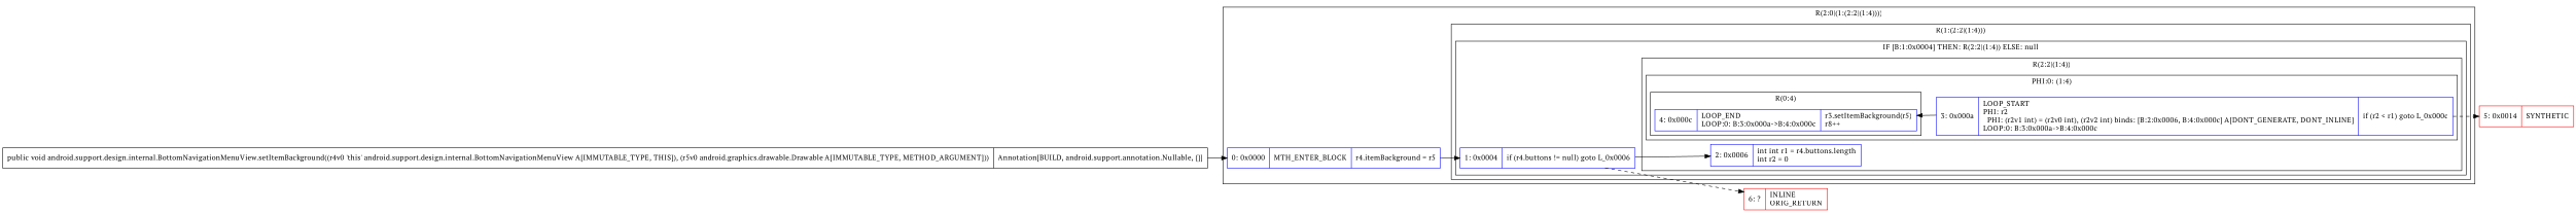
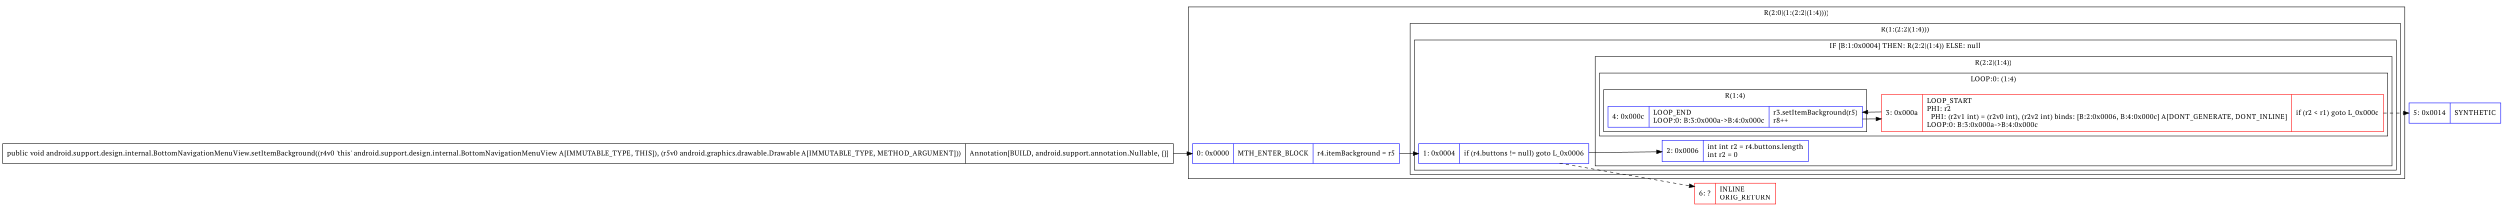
  digraph {
    fontname="PT Serif"
    rankdir=LR
    node [color=blue fontname="PT Serif" shape=record]
    edge [fontname="PT Serif"]
    n1 [label="{4\:\ 0x000c|LOOP_END\lLOOP:0: B:3:0x000a\-\>B:4:0x000c\l|r3.setItemBackground(r5)\lr8++\l}"]
-   n2 [label="{3\:\ 0x000a|LOOP_START\lPHI: r2 \l  PHI: (r2v1 int) = (r2v0 int), (r2v2 int) binds: [B:2:0x0006, B:4:0x000c] A[DONT_GENERATE, DONT_INLINE]\lLOOP:0: B:3:0x000a\-\>B:4:0x000c\l|if (r2 \< r1) goto L_0x000c\l}"]
-   n3 [label="{2\:\ 0x0006|int int r1 = r4.buttons.length\lint r2 = 0\l}"]
+   n2 [color=red label="{3\:\ 0x000a|LOOP_START\lPHI: r2 \l  PHI: (r2v1 int) = (r2v0 int), (r2v2 int) binds: [B:2:0x0006, B:4:0x000c] A[DONT_GENERATE, DONT_INLINE]\lLOOP:0: B:3:0x000a\-\>B:4:0x000c\l|if (r2 \< r1) goto L_0x000c\l}"]
+   n3 [label="{2\:\ 0x0006|int int r2 = r4.buttons.length\lint r2 = 0\l}"]
    n4 [label="{1\:\ 0x0004|if (r4.buttons != null) goto L_0x0006\l}"]
    n5 [label="{0\:\ 0x0000|MTH_ENTER_BLOCK\l|r4.itemBackground = r5\l}"]
-   n6 [color=red label="{5\:\ 0x0014|SYNTHETIC\l}"]
+   n6 [label="{5\:\ 0x0014|SYNTHETIC\l}"]
    n7 [color=red label="{6\:\ ?|INLINE\lORIG_RETURN\l}"]
    n8 [label="{public void android.support.design.internal.BottomNavigationMenuView.setItemBackground((r4v0 'this' android.support.design.internal.BottomNavigationMenuView A[IMMUTABLE_TYPE, THIS]), (r5v0 android.graphics.drawable.Drawable A[IMMUTABLE_TYPE, METHOD_ARGUMENT]))  | Annotation[BUILD, android.support.annotation.Nullable, \{\}]\l}" color=""]
    subgraph cluster_1 {
      label="R(2:0|(1:(2:2|(1:4))))"
      n5
      subgraph cluster_2 {
        label="R(1:(2:2|(1:4)))"
        subgraph cluster_3 {
          label="IF [B:1:0x0004] THEN: R(2:2|(1:4)) ELSE: null"
          n4
          subgraph cluster_4 {
            label="R(2:2|(1:4))"
            n3
            subgraph cluster_5 {
-             label="PHI:0: (1:4)"
+             label="LOOP:0: (1:4)"
              n2
              subgraph cluster_6 {
-               label="R(0:4)"
+               label="R(1:4)"
                n1
              }
            }
          }
        }
      }
    }
+   n1 -> n2
    n2 -> n1
    n2 -> n6 [style=dashed]
    n4 -> n3
    n4 -> n7 [style=dashed]
    n5 -> n4
    n8 -> n5
  }
